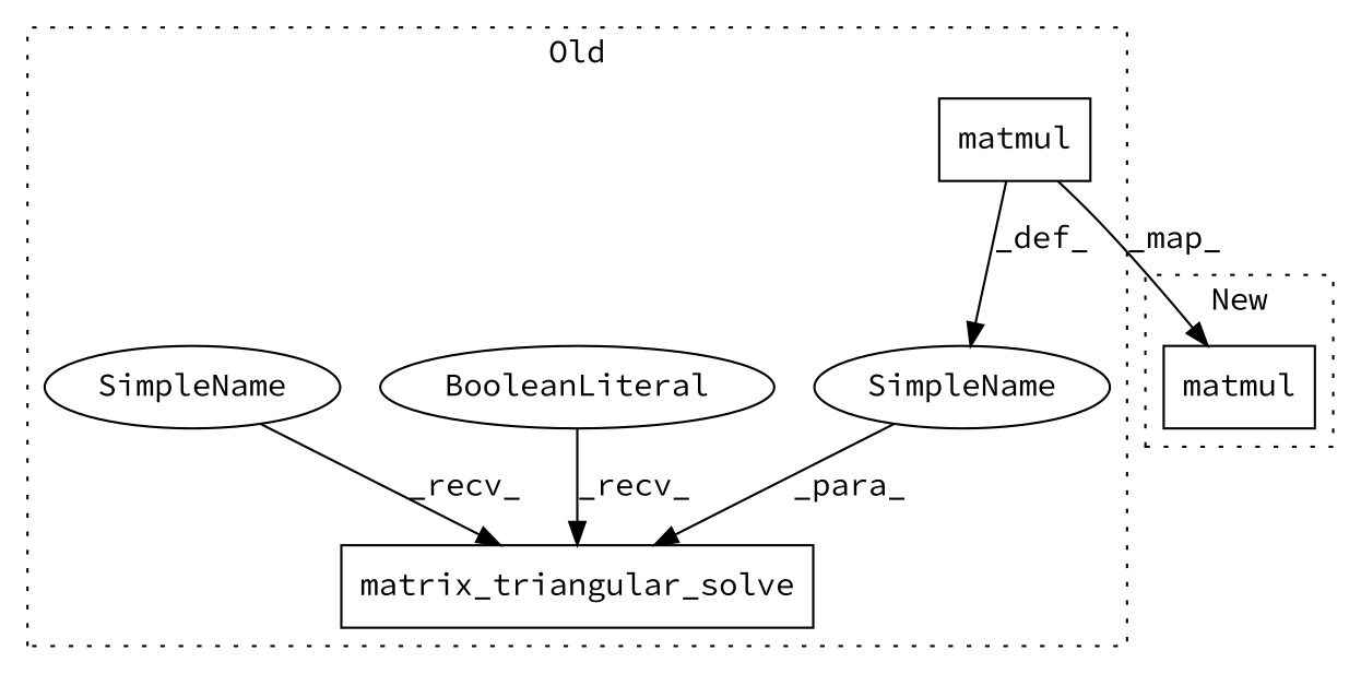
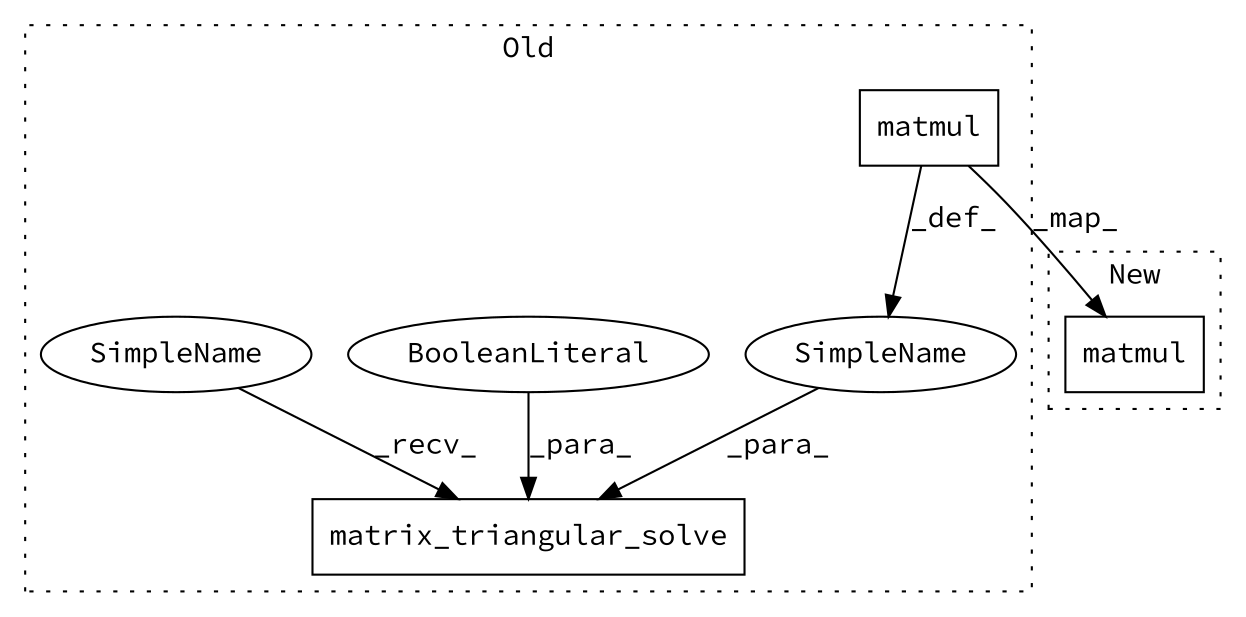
  digraph {
    fontname="Source Code Pro"
    node [a=32 l="7,1" shape=box fontname="Source Code Pro"]
    edge [fontname="Source Code Pro"]
    n1 [label=matmul s="1376,1388"]
    n2 [a=42 label=SimpleName shape=ellipse l=""]
    n3 [l="24,1" label=matrix_triangular_solve s="1338,1394"]
    n4 [a=9 l=4 label=BooleanLiteral s=1390 shape=ellipse]
    n5 [a=42 l=10 label=SimpleName s=1327 shape=ellipse]
    n6 [label=matmul s="1414,1426"]
    subgraph cluster_1 {
      label=Old
      style=dotted
      n1
      n2
      n3
      n4
      n5
    }
    subgraph cluster_2 {
      label=New
      style=dotted
      n6
    }
    n1 -> n2 [label=_def_]
    n1 -> n6 [label=_map_]
    n2 -> n3 [label=_para_]
-   n4 -> n3 [label=_recv_]
+   n4 -> n3 [label=_para_]
    n5 -> n3 [label=_recv_]
  }
